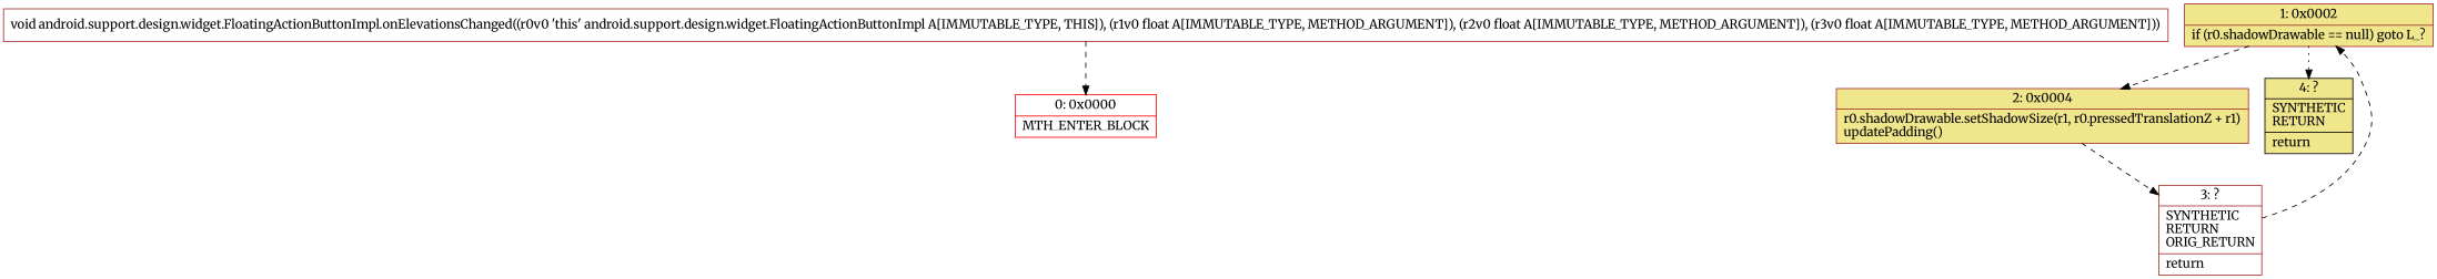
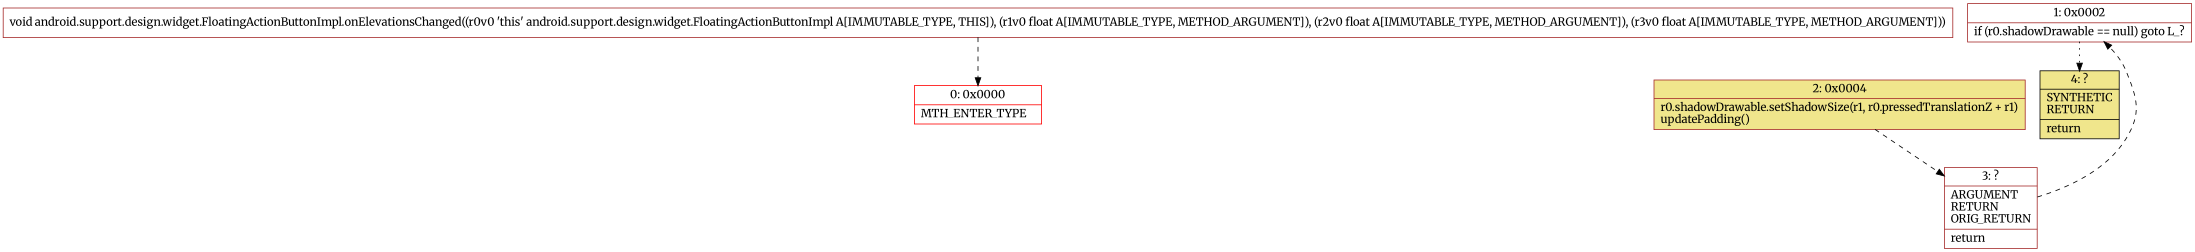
  digraph {
    fontname=Merriweather
    node [color=brown fillcolor=white fontname=Merriweather shape=record style=filled]
    edge [fontname=Merriweather style=dashed]
-   n1 [color=red label="{0\:\ 0x0000|MTH_ENTER_BLOCK\l}"]
-   n2 [fillcolor=khaki label="{1\:\ 0x0002|if (r0.shadowDrawable == null) goto L_?\l}"]
+   n1 [color=red label="{0\:\ 0x0000|MTH_ENTER_TYPE\l}"]
+   n2 [label="{1\:\ 0x0002|if (r0.shadowDrawable == null) goto L_?\l}"]
    n3 [fillcolor=khaki label="{2\:\ 0x0004|r0.shadowDrawable.setShadowSize(r1, r0.pressedTranslationZ + r1)\lupdatePadding()\l}"]
    n4 [color=black fillcolor=khaki label="{4\:\ ?|SYNTHETIC\lRETURN\l|return\l}"]
-   n5 [label="{3\:\ ?|SYNTHETIC\lRETURN\lORIG_RETURN\l|return\l}"]
+   n5 [label="{3\:\ ?|ARGUMENT\lRETURN\lORIG_RETURN\l|return\l}"]
    n6 [label="{void android.support.design.widget.FloatingActionButtonImpl.onElevationsChanged((r0v0 'this' android.support.design.widget.FloatingActionButtonImpl A[IMMUTABLE_TYPE, THIS]), (r1v0 float A[IMMUTABLE_TYPE, METHOD_ARGUMENT]), (r2v0 float A[IMMUTABLE_TYPE, METHOD_ARGUMENT]), (r3v0 float A[IMMUTABLE_TYPE, METHOD_ARGUMENT])) }"]
-   n2 -> n3
    n2 -> n4 [style=dotted]
    n3 -> n5
    n5 -> n2
    n6 -> n1
  }
